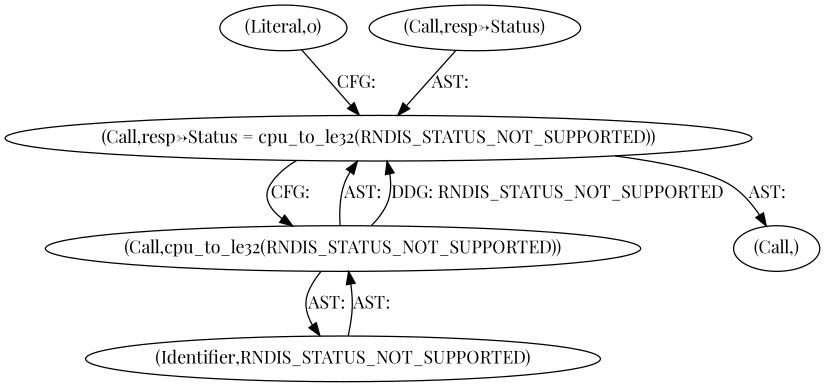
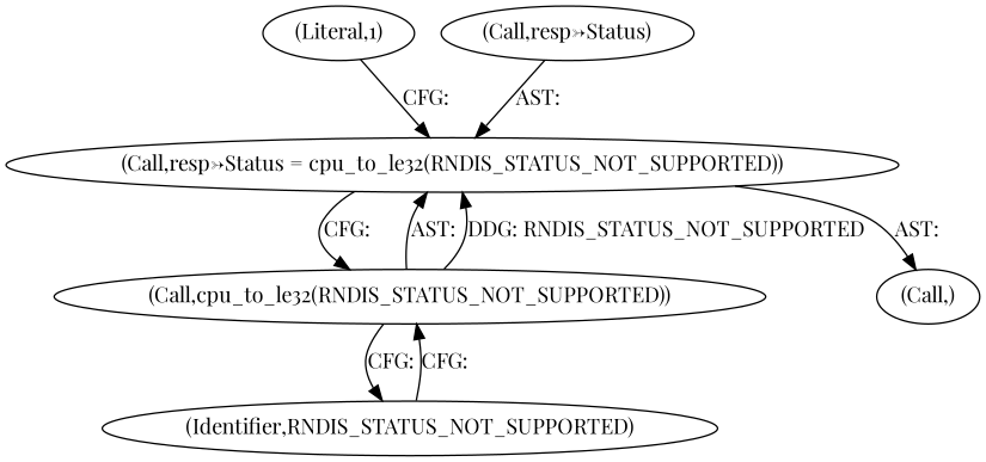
  digraph {
    fontname="Playfair Display"
    node [fontname="Playfair Display"]
    edge [fontname="Playfair Display"]
    n1 [label="(Call,resp->Status = cpu_to_le32(RNDIS_STATUS_NOT_SUPPORTED))"]
    n2 [label="(Call,cpu_to_le32(RNDIS_STATUS_NOT_SUPPORTED))"]
    n3 [label="(Call,)"]
    n4 [label="(Identifier,RNDIS_STATUS_NOT_SUPPORTED)"]
-   n5 [label="(Literal,0)"]
+   n5 [label="(Literal,1)"]
    n6 [label="(Call,resp->Status)"]
    n1 -> n2 [label="CFG: "]
    n1 -> n3 [label="AST: "]
    n2 -> n1 [label="AST: "]
    n2 -> n1 [label="DDG: RNDIS_STATUS_NOT_SUPPORTED"]
-   n2 -> n4 [label="AST: "]
-   n4 -> n2 [label="AST: "]
+   n2 -> n4 [label="CFG: "]
+   n4 -> n2 [label="CFG: "]
    n5 -> n1 [label="CFG: "]
    n6 -> n1 [label="AST: "]
  }
